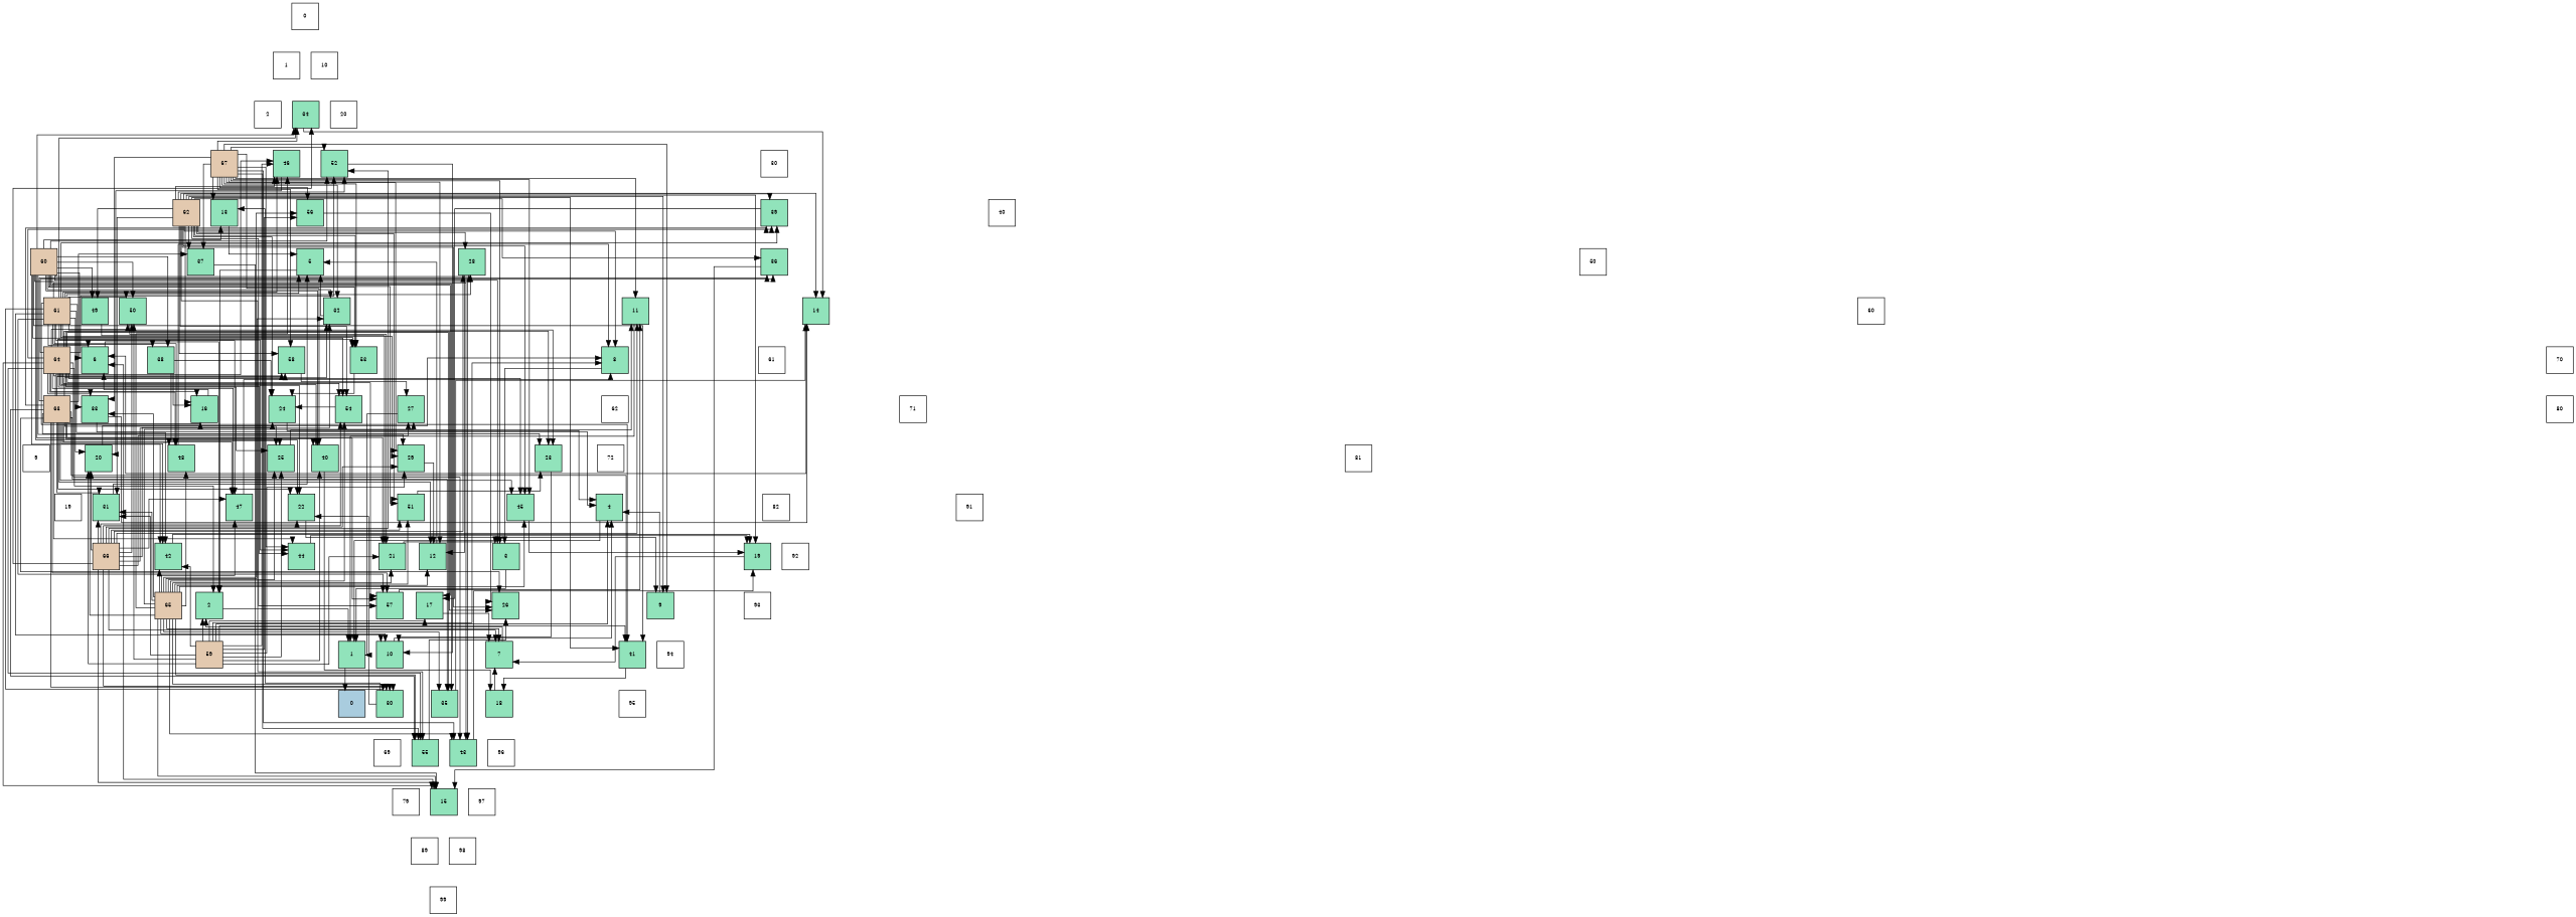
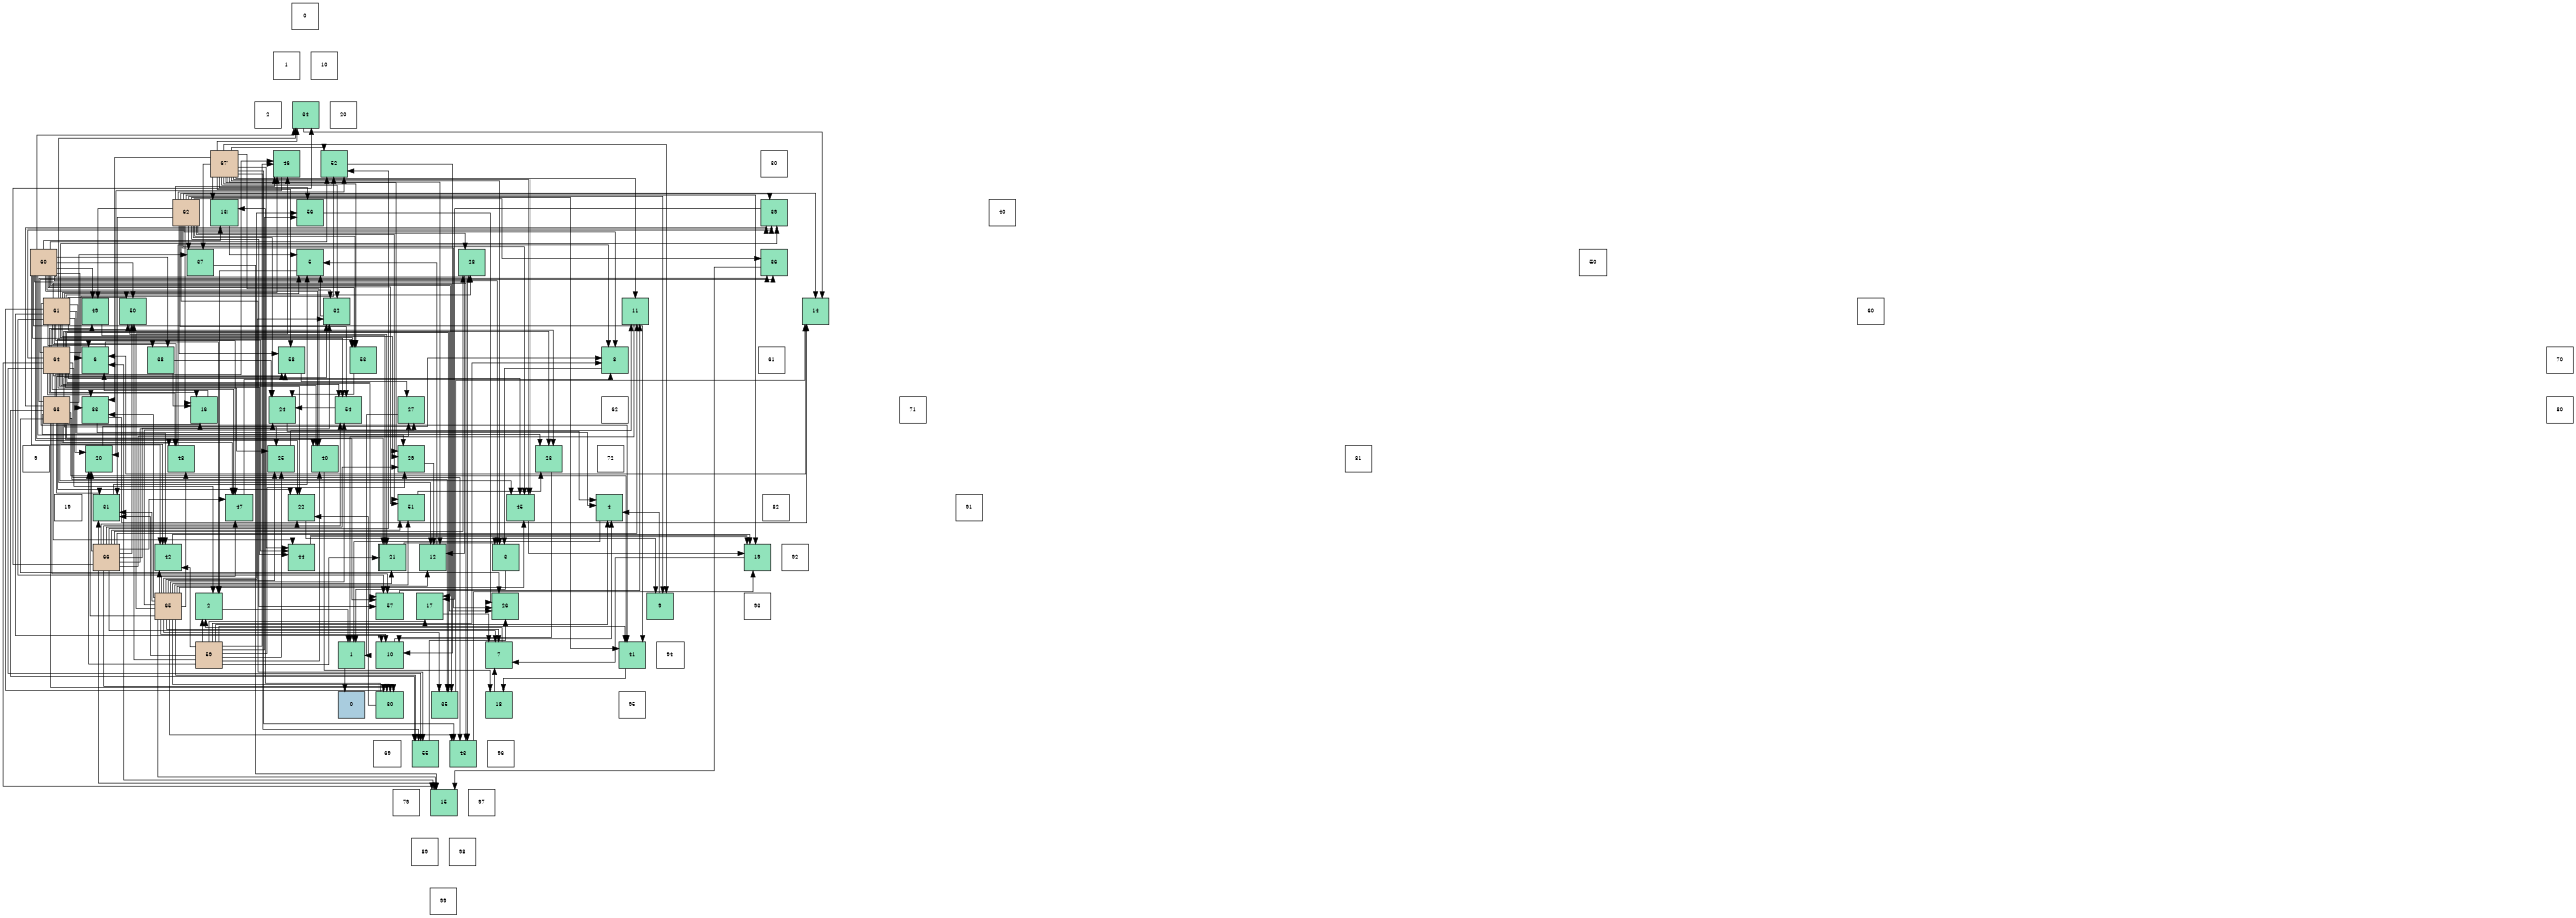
  digraph {
    rank=same
    rankdir=TB
    splines=ortho
    node [fillcolor="#91e3bb" fixedsize=true fontsize=8 shape=square style=filled]
    edge [constraint=false style=vis]
    n1 [fillcolor="#ffffff" label=0 width=0.6]
    n2 [fillcolor="#ffffff" label=1 width=0.6]
    n3 [fillcolor="#ffffff" label=10 width=0.6]
    n4 [fillcolor="#ffffff" label=2 width=0.6]
    n5 [label=34 width=0.6]
    n6 [fillcolor="#ffffff" label=20 width=0.6]
    n7 [fillcolor="#e3c9af" label=67 width=0.6]
    n8 [label=46 width=0.6]
    n9 [label=52 width=0.6]
    n10 [label=14 width=0.6]
    n11 [fillcolor="#e3c9af" label=62 width=0.6]
    n12 [label=13 width=0.6]
    n13 [label=37 width=0.6]
    n14 [label=33 width=0.6]
    n15 [label=56 width=0.6]
    n16 [label=32 width=0.6]
    n17 [label=58 width=0.6]
    n18 [label=11 width=0.6]
    n19 [label=53 width=0.6]
    n20 [label=40 width=0.6]
    n21 [label=44 width=0.6]
    n22 [label=29 width=0.6]
    n23 [label=45 width=0.6]
    n24 [label=12 width=0.6]
    n25 [label=3 width=0.6]
    n26 [label=55 width=0.6]
    n27 [label=9 width=0.6]
    n28 [label=43 width=0.6]
    n29 [label=20 width=0.6]
    n30 [fillcolor="#e3c9af" label=60 width=0.6]
    n31 [label=49 width=0.6]
    n32 [label=16 width=0.6]
    n33 [label=31 width=0.6]
    n34 [label=39 width=0.6]
    n35 [label=28 width=0.6]
    n36 [label=24 width=0.6]
    n37 [label=36 width=0.6]
    n38 [label=54 width=0.6]
    n39 [label=8 width=0.6]
    n40 [label=51 width=0.6]
    n41 [label=57 width=0.6]
    n42 [label=26 width=0.6]
    n43 [label=19 width=0.6]
    n44 [label=41 width=0.6]
    n45 [label=5 width=0.6]
    n46 [label=50 width=0.6]
    n47 [label=15 width=0.6]
    n48 [label=48 width=0.6]
    n49 [label=4 width=0.6]
    n50 [label=10 width=0.6]
    n51 [label=27 width=0.6]
    n52 [label=1 width=0.6]
    n53 [label=22 width=0.6]
    n54 [label=18 width=0.6]
    n55 [label=2 width=0.6]
    n56 [label=17 width=0.6]
    n57 [fillcolor="#ffffff" label=79 width=0.6]
    n58 [fillcolor="#ffffff" label=94 width=0.6]
    n59 [fillcolor="#ffffff" label=97 width=0.6]
    n60 [fillcolor="#e3c9af" label=61 width=0.6]
    n61 [label=6 width=0.6]
    n62 [label=38 width=0.6]
    n63 [label=42 width=0.6]
    n64 [label=35 width=0.6]
    n65 [label=21 width=0.6]
    n66 [label=25 width=0.6]
    n67 [fillcolor="#e3c9af" label=66 width=0.6]
    n68 [fillcolor="#ffffff" label=61 width=0.6]
    n69 [fillcolor="#ffffff" label=62 width=0.6]
    n70 [label=23 width=0.6]
    n71 [label=7 width=0.6]
    n72 [fillcolor="#ffffff" label=93 width=0.6]
    n73 [fillcolor="#ffffff" label=95 width=0.6]
    n74 [fillcolor="#e3c9af" label=64 width=0.6]
    n75 [label=47 width=0.6]
    n76 [label=30 width=0.6]
    n77 [fillcolor="#e3c9af" label=65 width=0.6]
    n78 [fillcolor="#e3c9af" label=63 width=0.6]
    n79 [fillcolor="#ffffff" label=19 width=0.6]
    n80 [fillcolor="#ffffff" label=69 width=0.6]
    n81 [fillcolor="#ffffff" label=9 width=0.6]
    n82 [fillcolor="#e3c9af" label=59 width=0.6]
    n83 [fillcolor="#ffffff" label=89 width=0.6]
    n84 [fillcolor="#ffffff" label=98 width=0.6]
    n85 [fillcolor="#ffffff" label=30 width=0.6]
    n86 [fillcolor="#ffffff" label=40 width=0.6]
    n87 [fillcolor="#ffffff" label=50 width=0.6]
    n88 [fillcolor="#a9ccde" label=0 width=0.6]
    n89 [fillcolor="#ffffff" label=60 width=0.6]
    n90 [fillcolor="#ffffff" label=96 width=0.6]
    n91 [fillcolor="#ffffff" label=70 width=0.6]
    n92 [fillcolor="#ffffff" label=71 width=0.6]
    n93 [fillcolor="#ffffff" label=72 width=0.6]
    n94 [fillcolor="#ffffff" label=80 width=0.6]
    n95 [fillcolor="#ffffff" label=81 width=0.6]
    n96 [fillcolor="#ffffff" label=82 width=0.6]
    n97 [fillcolor="#ffffff" label=91 width=0.6]
    n98 [fillcolor="#ffffff" label=92 width=0.6]
    n99 [fillcolor="#ffffff" label=99 width=0.6]
    n1 -> n2 [constraint=true style=invis]
    n1 -> n3 [constraint=true style=invis]
    n2 -> n4 [constraint=true style=invis]
    n2 -> n5 [constraint=true style=invis]
    n3 -> n5 [constraint=true style=invis]
    n3 -> n6 [constraint=true style=invis]
    n4 -> n7 [constraint=true style=invis]
    n4 -> n8 [constraint=true style=invis]
    n5 -> n8 [constraint=true style=invis]
    n5 -> n9 [constraint=true style=invis]
    n5 -> n10
    n6 -> n9 [constraint=true style=invis]
    n6 -> n85 [constraint=true style=invis]
    n7 -> n5
    n7 -> n9
    n7 -> n11 [constraint=true style=invis]
    n7 -> n12
    n7 -> n12 [constraint=true style=invis]
    n7 -> n13
    n7 -> n14
    n7 -> n15
    n7 -> n16
    n7 -> n17
    n7 -> n18
    n7 -> n19
    n7 -> n20
    n7 -> n21
    n7 -> n22
    n7 -> n23
    n7 -> n24
    n7 -> n25
    n7 -> n26
    n7 -> n27
    n7 -> n28
    n8 -> n12 [constraint=true style=invis]
    n8 -> n15 [constraint=true style=invis]
    n8 -> n29
    n9 -> n15 [constraint=true style=invis]
    n9 -> n34 [constraint=true style=invis]
    n9 -> n50
    n10 -> n39 [constraint=true style=invis]
    n10 -> n61
    n10 -> n68 [constraint=true style=invis]
    n11 -> n8
    n11 -> n9
    n11 -> n10
    n11 -> n13
    n11 -> n13 [constraint=true style=invis]
    n11 -> n17
    n11 -> n19
    n11 -> n23
    n11 -> n26
    n11 -> n27
    n11 -> n30 [constraint=true style=invis]
    n11 -> n31
    n11 -> n32
    n11 -> n33
    n11 -> n34
    n11 -> n35
    n11 -> n36
    n11 -> n37
    n11 -> n38
    n11 -> n39
    n11 -> n40
    n11 -> n41
    n11 -> n42
    n11 -> n43
    n11 -> n44
    n12 -> n13 [constraint=true style=invis]
    n12 -> n45
    n12 -> n45 [constraint=true style=invis]
    n13 -> n31 [constraint=true style=invis]
    n13 -> n46 [constraint=true style=invis]
    n13 -> n47
    n14 -> n10
    n14 -> n29 [constraint=true style=invis]
    n14 -> n48 [constraint=true style=invis]
    n14 -> n49
    n15 -> n35 [constraint=true style=invis]
    n15 -> n42
    n15 -> n45 [constraint=true style=invis]
    n16 -> n17 [constraint=true style=invis]
    n16 -> n19 [constraint=true style=invis]
    n16 -> n45
    n17 -> n36 [constraint=true style=invis]
    n17 -> n38 [constraint=true style=invis]
    n17 -> n51
    n18 -> n19 [constraint=true style=invis]
    n18 -> n39 [constraint=true style=invis]
    n18 -> n52
    n19 -> n36
    n19 -> n38 [constraint=true style=invis]
    n19 -> n51 [constraint=true style=invis]
    n20 -> n40 [constraint=true style=invis]
    n20 -> n53 [constraint=true style=invis]
    n20 -> n54
    n21 -> n41 [constraint=true style=invis]
    n21 -> n43
    n21 -> n55 [constraint=true style=invis]
    n22 -> n23 [constraint=true style=invis]
    n22 -> n24
    n22 -> n40 [constraint=true style=invis]
    n23 -> n24 [constraint=true style=invis]
    n23 -> n25 [constraint=true style=invis]
    n23 -> n43
    n24 -> n42 [constraint=true style=invis]
    n24 -> n45
    n24 -> n56 [constraint=true style=invis]
    n25 -> n27 [constraint=true style=invis]
    n25 -> n42 [constraint=true style=invis]
    n25 -> n52
    n26 -> n42
    n26 -> n47 [constraint=true style=invis]
    n26 -> n57 [constraint=true style=invis]
    n27 -> n44 [constraint=true style=invis]
    n27 -> n49
    n27 -> n58 [constraint=true style=invis]
    n28 -> n43
    n28 -> n47 [constraint=true style=invis]
    n28 -> n59 [constraint=true style=invis]
    n29 -> n33 [constraint=true style=invis]
    n29 -> n39
    n29 -> n79 [constraint=true style=invis]
    n30 -> n5
    n30 -> n9
    n30 -> n12
    n30 -> n16
    n30 -> n19
    n30 -> n20
    n30 -> n22
    n30 -> n25
    n30 -> n28
    n30 -> n31
    n30 -> n31 [constraint=true style=invis]
    n30 -> n35
    n30 -> n38
    n30 -> n40
    n30 -> n41
    n30 -> n44
    n30 -> n46
    n30 -> n53
    n30 -> n56
    n30 -> n60 [constraint=true style=invis]
    n30 -> n61
    n30 -> n62
    n30 -> n63
    n30 -> n64
    n31 -> n61 [constraint=true style=invis]
    n31 -> n62 [constraint=true style=invis]
    n31 -> n65
    n32 -> n48 [constraint=true style=invis]
    n32 -> n61
    n32 -> n66 [constraint=true style=invis]
    n33 -> n45
    n33 -> n63 [constraint=true style=invis]
    n33 -> n67 [constraint=true style=invis]
    n34 -> n35 [constraint=true style=invis]
    n34 -> n37 [constraint=true style=invis]
    n34 -> n56
    n35 -> n16 [constraint=true style=invis]
    n35 -> n18 [constraint=true style=invis]
    n35 -> n24
    n36 -> n20 [constraint=true style=invis]
    n36 -> n49
    n36 -> n66 [constraint=true style=invis]
    n37 -> n10 [constraint=true style=invis]
    n37 -> n18 [constraint=true style=invis]
    n37 -> n47
    n38 -> n20 [constraint=true style=invis]
    n38 -> n22 [constraint=true style=invis]
    n38 -> n36
    n39 -> n25
    n39 -> n51 [constraint=true style=invis]
    n39 -> n69 [constraint=true style=invis]
    n40 -> n24 [constraint=true style=invis]
    n40 -> n65 [constraint=true style=invis]
    n40 -> n70
    n41 -> n18
    n41 -> n50 [constraint=true style=invis]
    n41 -> n52 [constraint=true style=invis]
    n42 -> n44 [constraint=true style=invis]
    n42 -> n71 [constraint=true style=invis]
    n43 -> n27 [constraint=true style=invis]
    n43 -> n71
    n43 -> n72 [constraint=true style=invis]
    n44 -> n54
    n44 -> n54 [constraint=true style=invis]
    n44 -> n73 [constraint=true style=invis]
    n45 -> n16 [constraint=true style=invis]
    n45 -> n46 [constraint=true style=invis]
    n45 -> n55
    n46 -> n17 [constraint=true style=invis]
    n46 -> n62 [constraint=true style=invis]
    n46 -> n65
    n47 -> n61
    n47 -> n83 [constraint=true style=invis]
    n47 -> n84 [constraint=true style=invis]
    n48 -> n33 [constraint=true style=invis]
    n48 -> n39
    n48 -> n75 [constraint=true style=invis]
    n49 -> n25 [constraint=true style=invis]
    n49 -> n43 [constraint=true style=invis]
    n49 -> n52
    n50 -> n49
    n50 -> n64 [constraint=true style=invis]
    n50 -> n76 [constraint=true style=invis]
    n51 -> n22 [constraint=true style=invis]
    n51 -> n52
    n51 -> n70 [constraint=true style=invis]
    n52 -> n76 [constraint=true style=invis]
    n52 -> n88
    n52 -> n88 [constraint=true style=invis]
    n53 -> n21 [constraint=true style=invis]
    n53 -> n27
    n53 -> n65 [constraint=true style=invis]
    n54 -> n28 [constraint=true style=invis]
    n54 -> n71
    n54 -> n90 [constraint=true style=invis]
    n55 -> n52
    n55 -> n52 [constraint=true style=invis]
    n55 -> n82 [constraint=true style=invis]
    n56 -> n50 [constraint=true style=invis]
    n56 -> n71
    n56 -> n71 [constraint=true style=invis]
    n57 -> n83 [constraint=true style=invis]
    n58 -> n73 [constraint=true style=invis]
    n59 -> n84 [constraint=true style=invis]
    n60 -> n5
    n60 -> n8
    n60 -> n14
    n60 -> n19
    n60 -> n21
    n60 -> n22
    n60 -> n28
    n60 -> n29
    n60 -> n34
    n60 -> n35
    n60 -> n41
    n60 -> n44
    n60 -> n45
    n60 -> n46
    n60 -> n48
    n60 -> n50
    n60 -> n61
    n60 -> n61 [constraint=true style=invis]
    n60 -> n62
    n60 -> n63
    n60 -> n70
    n60 -> n74 [constraint=true style=invis]
    n60 -> n75
    n60 -> n76
    n61 -> n14 [constraint=true style=invis]
    n61 -> n32 [constraint=true style=invis]
    n61 -> n55
    n62 -> n32
    n62 -> n32 [constraint=true style=invis]
    n62 -> n36
    n62 -> n36 [constraint=true style=invis]
-   n62 -> n66
    n63 -> n43
    n63 -> n55 [constraint=true style=invis]
    n63 -> n77 [constraint=true style=invis]
    n64 -> n10
    n64 -> n26 [constraint=true style=invis]
    n64 -> n28 [constraint=true style=invis]
    n65 -> n25
    n65 -> n41 [constraint=true style=invis]
    n65 -> n56 [constraint=true style=invis]
    n66 -> n18
    n66 -> n53 [constraint=true style=invis]
    n66 -> n75 [constraint=true style=invis]
    n67 -> n5
    n67 -> n9
    n67 -> n16
    n67 -> n18
    n67 -> n22
    n67 -> n29
    n67 -> n33
    n67 -> n35
    n67 -> n36
    n67 -> n38
    n67 -> n40
    n67 -> n46
    n67 -> n47
    n67 -> n51
    n67 -> n53
    n67 -> n71
    n67 -> n75
    n67 -> n76
    n67 -> n77 [constraint=true style=invis]
    n68 -> n69 [constraint=true style=invis]
    n68 -> n92 [constraint=true style=invis]
    n69 -> n70 [constraint=true style=invis]
    n69 -> n93 [constraint=true style=invis]
    n70 -> n23 [constraint=true style=invis]
    n70 -> n49 [constraint=true style=invis]
    n70 -> n50
    n71 -> n54 [constraint=true style=invis]
    n71 -> n55
    n71 -> n64 [constraint=true style=invis]
    n72 -> n58 [constraint=true style=invis]
    n73 -> n90 [constraint=true style=invis]
    n74 -> n9
    n74 -> n14
    n74 -> n14 [constraint=true style=invis]
    n74 -> n17
    n74 -> n19
    n74 -> n20
    n74 -> n21
    n74 -> n23
    n74 -> n26
    n74 -> n28
+   n74 -> n31
    n74 -> n32
    n74 -> n34
    n74 -> n37
    n74 -> n38
    n74 -> n41
    n74 -> n42
    n74 -> n46
    n74 -> n47
    n74 -> n48
    n74 -> n53
    n74 -> n55
    n74 -> n64
    n74 -> n66
    n74 -> n70
    n74 -> n75
    n74 -> n78 [constraint=true style=invis]
    n75 -> n21 [constraint=true style=invis]
    n75 -> n39
    n75 -> n63 [constraint=true style=invis]
    n76 -> n12
    n76 -> n26 [constraint=true style=invis]
    n76 -> n53
    n76 -> n80 [constraint=true style=invis]
    n77 -> n8
    n77 -> n14
    n77 -> n15
    n77 -> n16
    n77 -> n23
    n77 -> n24
    n77 -> n26
    n77 -> n28
    n77 -> n29
    n77 -> n33
    n77 -> n38
    n77 -> n40
    n77 -> n47
    n77 -> n48
    n77 -> n50
    n77 -> n51
    n77 -> n63
    n77 -> n64
    n77 -> n65
    n77 -> n66
    n77 -> n71
    n77 -> n75
    n77 -> n76
    n77 -> n82 [constraint=true style=invis]
    n78 -> n8
    n78 -> n13
    n78 -> n16
    n78 -> n17
    n78 -> n20
    n78 -> n21
    n78 -> n23
    n78 -> n24
    n78 -> n26
    n78 -> n29 [constraint=true style=invis]
    n78 -> n32
    n78 -> n33
    n78 -> n34
    n78 -> n37
    n78 -> n41
    n78 -> n42
    n78 -> n44
    n78 -> n48
    n78 -> n53
    n78 -> n63
    n78 -> n64
    n78 -> n65
    n78 -> n66
    n78 -> n70
    n78 -> n75
    n78 -> n76
    n78 -> n81 [constraint=true style=invis]
    n79 -> n67 [constraint=true style=invis]
    n80 -> n57 [constraint=true style=invis]
    n81 -> n79 [constraint=true style=invis]
    n82 -> n8
    n82 -> n15
    n82 -> n20
    n82 -> n22
    n82 -> n29
    n82 -> n33
    n82 -> n39
    n82 -> n44
    n82 -> n46
    n82 -> n49
    n82 -> n55
    n82 -> n56
    n82 -> n63
    n82 -> n65
    n82 -> n66
    n82 -> n88 [constraint=true style=invis]
    n83 -> n99 [constraint=true style=invis]
    n84 -> n99 [constraint=true style=invis]
    n85 -> n34 [constraint=true style=invis]
    n85 -> n86 [constraint=true style=invis]
    n86 -> n37 [constraint=true style=invis]
    n86 -> n87 [constraint=true style=invis]
    n87 -> n10 [constraint=true style=invis]
    n87 -> n89 [constraint=true style=invis]
    n88 -> n80 [constraint=true style=invis]
    n89 -> n68 [constraint=true style=invis]
    n89 -> n91 [constraint=true style=invis]
    n90 -> n59 [constraint=true style=invis]
    n91 -> n92 [constraint=true style=invis]
    n91 -> n94 [constraint=true style=invis]
    n92 -> n93 [constraint=true style=invis]
    n92 -> n95 [constraint=true style=invis]
    n93 -> n49 [constraint=true style=invis]
    n93 -> n96 [constraint=true style=invis]
    n94 -> n95 [constraint=true style=invis]
    n95 -> n96 [constraint=true style=invis]
    n95 -> n97 [constraint=true style=invis]
    n96 -> n43 [constraint=true style=invis]
    n96 -> n98 [constraint=true style=invis]
    n97 -> n98 [constraint=true style=invis]
    n98 -> n72 [constraint=true style=invis]
  }
